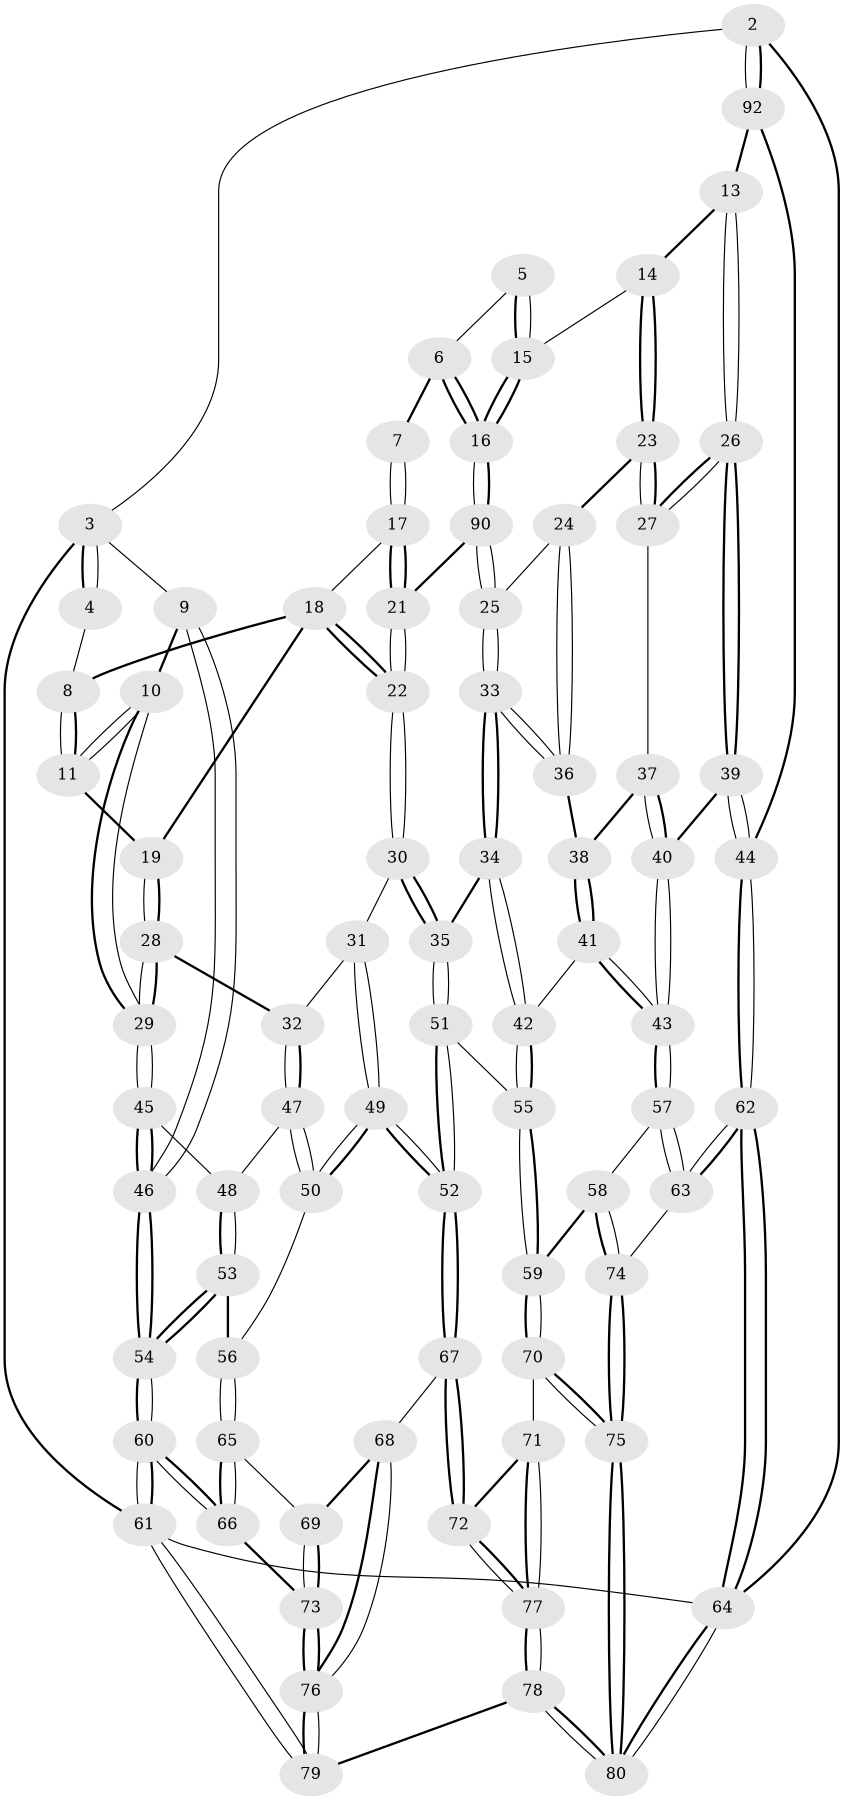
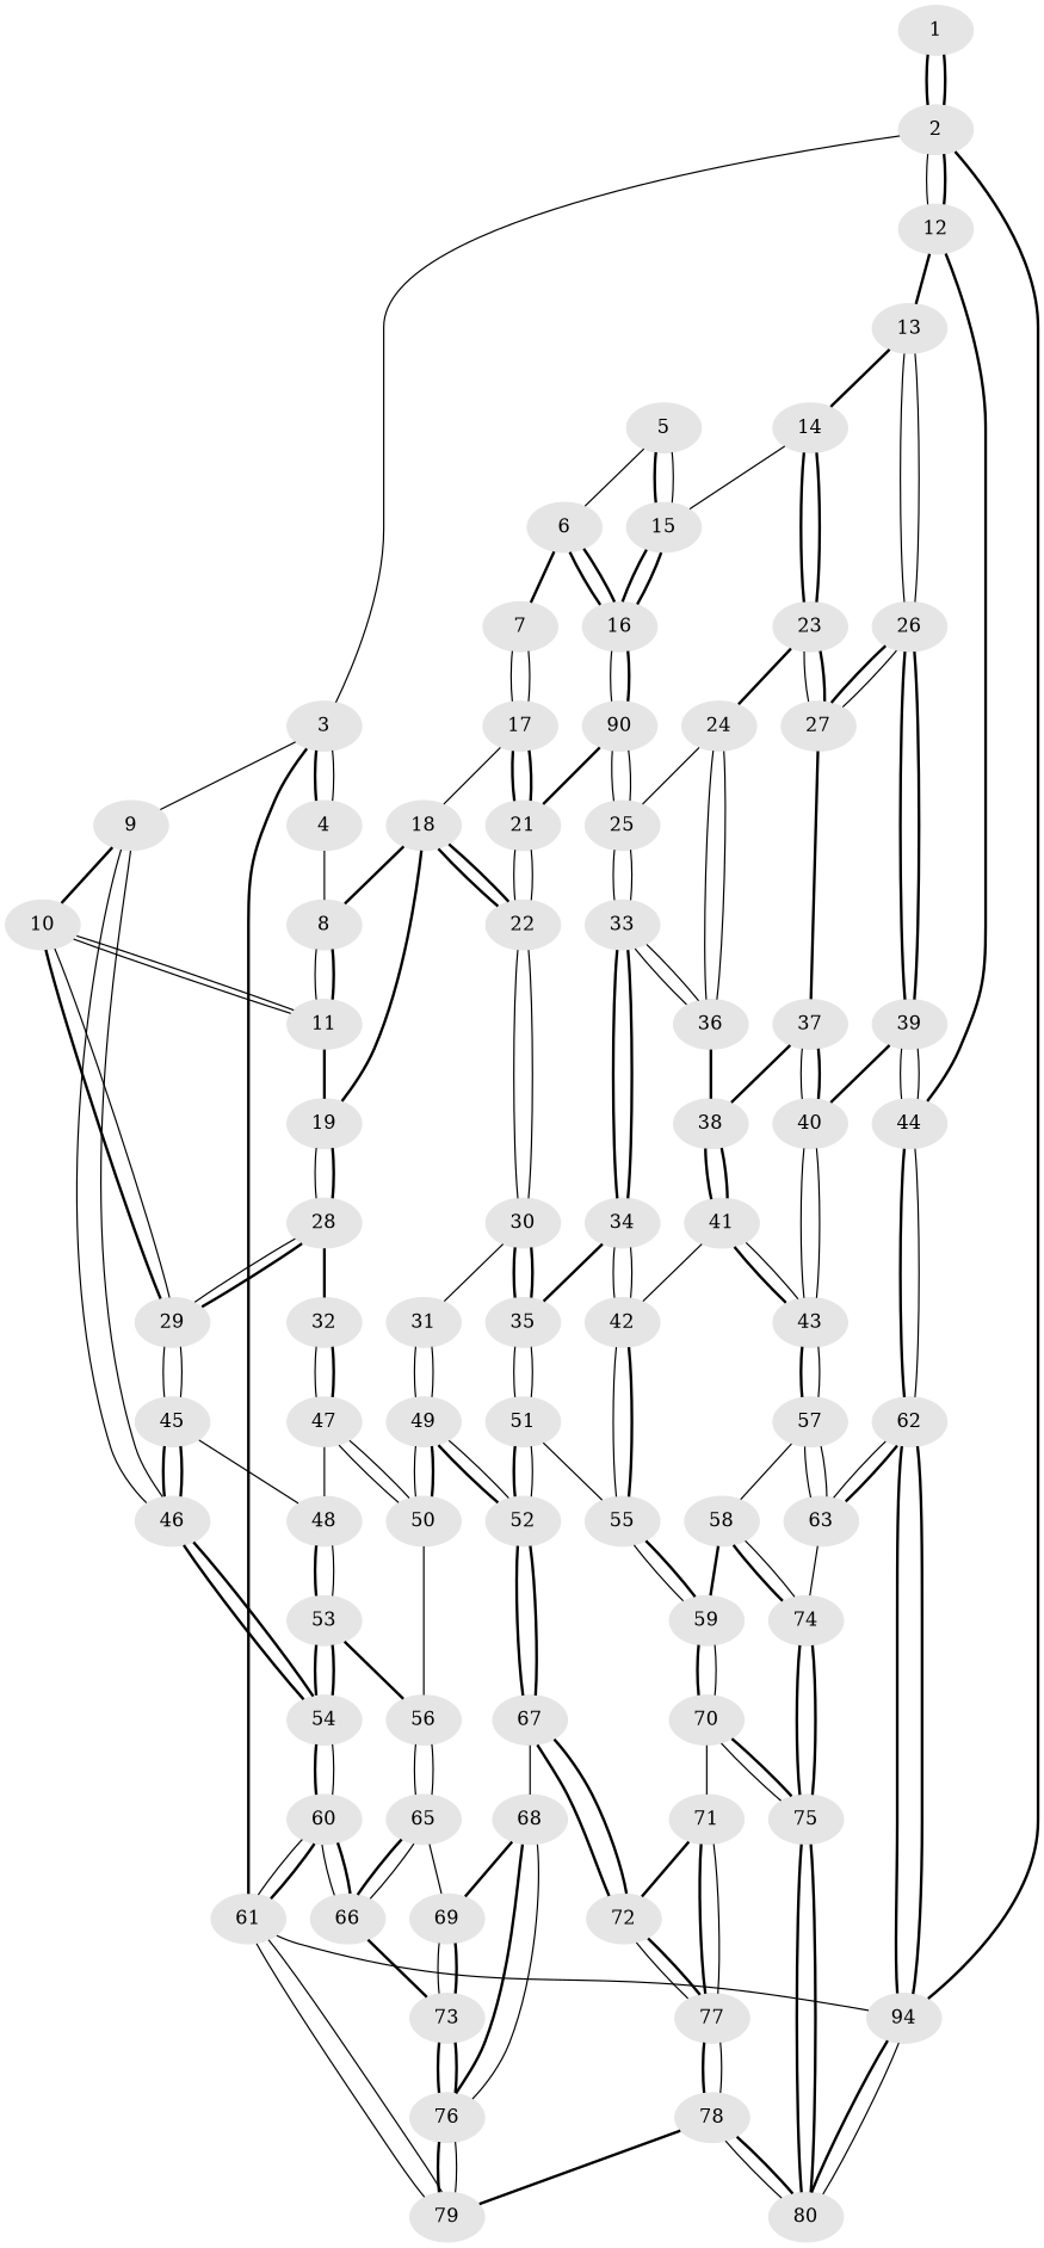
  graph {
    node [color=gray90 style=filled]
    edge [style=bold]
+   1
    2
    3
-   12 [label=92]
-   64
+   12
+   64 [label=94]
    5
    6
    15
    4
    9
    61
    13
    44
    80
    8
    10
    46
    79
    11
    7
    16
    17
    n23 [label=90]
    18
    21
    19
    29
    54
    45
    28
    14
    26
    62
    23
    27
    39
    24
    25
    22
    30
    32
    33
    31
    35
    36
    37
    38
    34
    40
    47
    48
    49
    51
    50
    52
    42
    55
    41
    43
    57
    59
    58
    63
    53
    60
    56
    67
    65
    68
    72
    66
    70
    69
    74
    75
    71
    73
    76
    77
    78
+   1 -- 2
+   1 -- 2
    2 -- 3 [style=solid]
    2 -- 12 [style=solid]
    2 -- 12
    2 -- 64
    3 -- 4
    3 -- 4 [style=solid]
    3 -- 9 [style=solid]
    3 -- 61
    12 -- 13
    12 -- 44
    64 -- 80
    64 -- 80 [style=solid]
    5 -- 6 [style=solid]
    5 -- 15
    5 -- 15 [style=solid]
    6 -- 7
    6 -- 16
    6 -- 16
    15 -- 16
    15 -- 16
    4 -- 8 [style=solid]
    9 -- 10
    9 -- 46 [style=solid]
    9 -- 46 [style=solid]
    61 -- 64 [style=solid]
    61 -- 79 [style=solid]
    61 -- 79 [style=solid]
    13 -- 14
    13 -- 26 [style=solid]
    13 -- 26 [style=solid]
    44 -- 62
    44 -- 62 [style=solid]
    8 -- 11 [style=solid]
    8 -- 11
    10 -- 11 [style=solid]
    10 -- 11 [style=solid]
    10 -- 29
    10 -- 29 [style=solid]
    46 -- 54
    46 -- 54
    11 -- 19
    7 -- 17 [style=solid]
    7 -- 17 [style=solid]
    16 -- n23 [style=solid]
    16 -- n23
    17 -- 18 [style=solid]
    17 -- 21
    17 -- 21
    n23 -- 21
    n23 -- 25 [style=solid]
    n23 -- 25 [style=solid]
    18 -- 8
    18 -- 19
    18 -- 22
    18 -- 22
    21 -- 22 [style=solid]
    21 -- 22 [style=solid]
    19 -- 28 [style=solid]
    19 -- 28
    29 -- 45 [style=solid]
    29 -- 45 [style=solid]
    54 -- 60
    54 -- 60 [style=solid]
    45 -- 46
    45 -- 46
    45 -- 48 [style=solid]
    28 -- 29 [style=solid]
    28 -- 29
    28 -- 32
    14 -- 15 [style=solid]
    14 -- 23
    14 -- 23
    26 -- 27
    26 -- 27 [style=solid]
    26 -- 39
    26 -- 39
    62 -- 64
    62 -- 64
    62 -- 63 [style=solid]
    62 -- 63
    23 -- 27 [style=solid]
    23 -- 27
    23 -- 24
-   27 -- 37 [style=solid]
+   27 -- 37
    39 -- 44 [style=solid]
    39 -- 44 [style=solid]
    39 -- 40
    24 -- 25 [style=solid]
    24 -- 36 [style=solid]
    24 -- 36 [style=solid]
    25 -- 33 [style=solid]
    25 -- 33 [style=solid]
    22 -- 30 [style=solid]
    22 -- 30 [style=solid]
    30 -- 31 [style=solid]
    30 -- 35
    30 -- 35
    32 -- 47 [style=solid]
    32 -- 47
    33 -- 36 [style=solid]
    33 -- 36 [style=solid]
    33 -- 34
    33 -- 34
-   31 -- 32 [style=solid]
    31 -- 49 [style=solid]
    31 -- 49 [style=solid]
    35 -- 51 [style=solid]
    35 -- 51 [style=solid]
    36 -- 38
    37 -- 38
    37 -- 40 [style=solid]
    37 -- 40
    38 -- 41
    38 -- 41
    34 -- 35
    34 -- 42 [style=solid]
    34 -- 42 [style=solid]
    40 -- 43 [style=solid]
    40 -- 43 [style=solid]
    47 -- 48 [style=solid]
    47 -- 50 [style=solid]
    47 -- 50 [style=solid]
    48 -- 53
    48 -- 53 [style=solid]
    49 -- 50 [style=solid]
    49 -- 50
    49 -- 52
    49 -- 52 [style=solid]
    51 -- 52
    51 -- 52 [style=solid]
    51 -- 55 [style=solid]
    50 -- 56 [style=solid]
    52 -- 67
    52 -- 67
    42 -- 55 [style=solid]
    42 -- 55
    55 -- 59 [style=solid]
    55 -- 59
    41 -- 42 [style=solid]
    41 -- 43
    41 -- 43 [style=solid]
    43 -- 57
    43 -- 57 [style=solid]
    57 -- 58 [style=solid]
    57 -- 63 [style=solid]
    57 -- 63 [style=solid]
    59 -- 70
    59 -- 70 [style=solid]
    58 -- 59
    58 -- 74
    58 -- 74 [style=solid]
    63 -- 74 [style=solid]
    53 -- 54
    53 -- 54
    53 -- 56
    60 -- 61 [style=solid]
    60 -- 61
    60 -- 66 [style=solid]
    60 -- 66
    56 -- 65 [style=solid]
    56 -- 65 [style=solid]
    67 -- 68 [style=solid]
    67 -- 72
    67 -- 72
    65 -- 66
    65 -- 66 [style=solid]
    65 -- 69 [style=solid]
    68 -- 69
    68 -- 76
    68 -- 76 [style=solid]
    72 -- 77 [style=solid]
    72 -- 77
    66 -- 73
    70 -- 75 [style=solid]
    70 -- 75
    70 -- 71 [style=solid]
    69 -- 73 [style=solid]
    69 -- 73
    74 -- 75
    74 -- 75
    75 -- 80
    75 -- 80
    71 -- 72
    71 -- 77
    71 -- 77 [style=solid]
    73 -- 76
    73 -- 76
    76 -- 79
    76 -- 79 [style=solid]
    77 -- 78
    77 -- 78 [style=solid]
    78 -- 80 [style=solid]
    78 -- 80
    78 -- 79
  }
